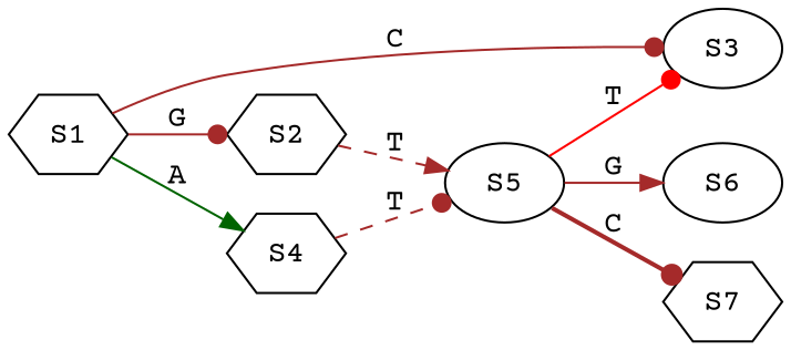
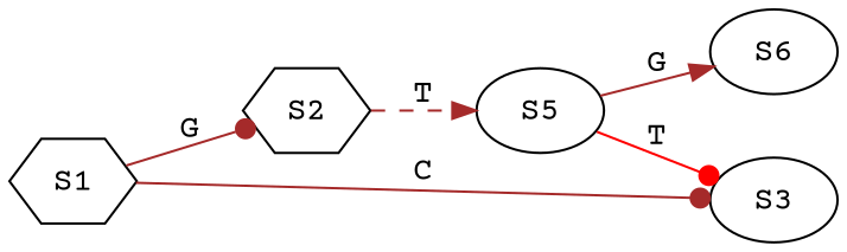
  strict digraph {
    fontname="Courier Prime"
    rankdir=LR
    node [fontname="Courier Prime" shape=hexagon]
    edge [arrowhead=dot color=brown fontname="Courier Prime" style=solid]
    S1
    S2
    S3 [shape=ellipse]
-   S4
    S5 [shape=ellipse]
    S6 [shape=ellipse]
-   S7
    S1 -> S2 [label=G]
    S1 -> S3 [label=C]
-   S1 -> S4 [arrowhead=normal color=darkgreen label=A]
    S2 -> S5 [arrowhead=normal label=T style=dashed]
-   S4 -> S5 [label=T style=dashed]
    S5 -> S3 [color=red label=T]
    S5 -> S6 [arrowhead=normal label=G]
-   S5 -> S7 [label=C style=bold]
  }
